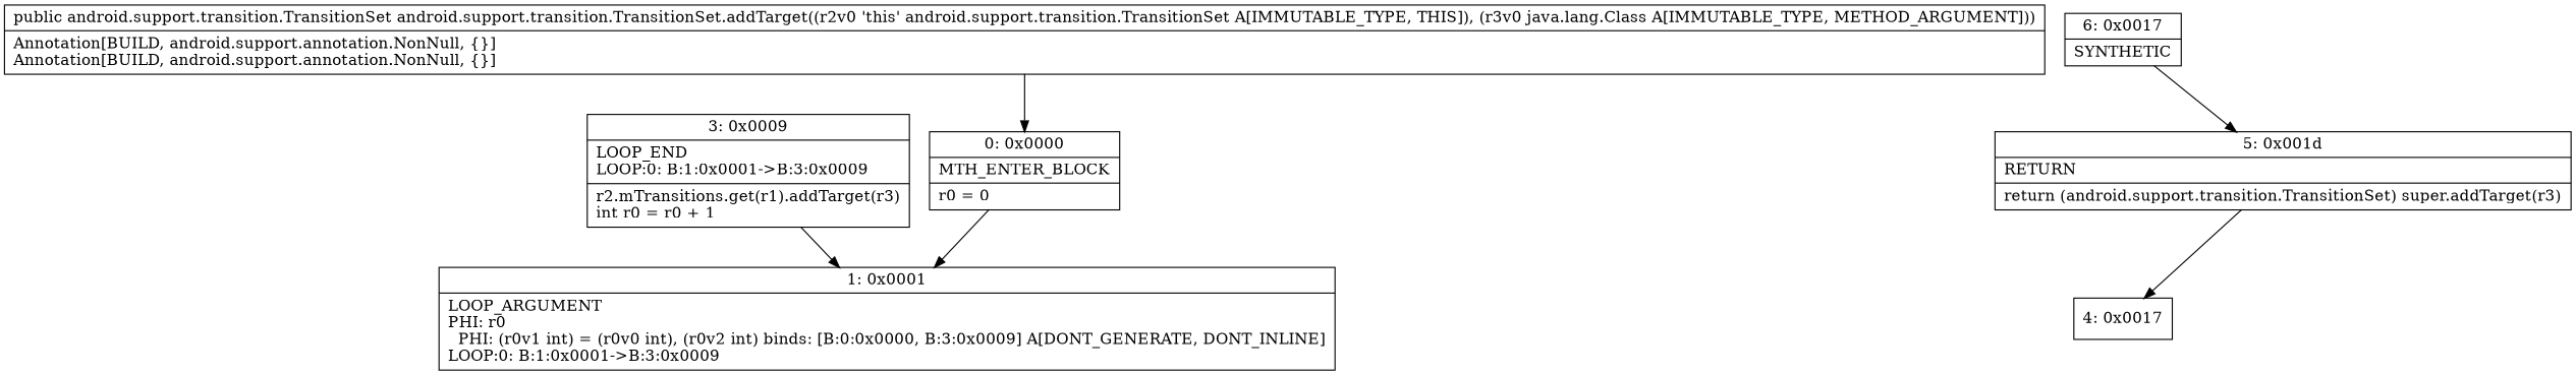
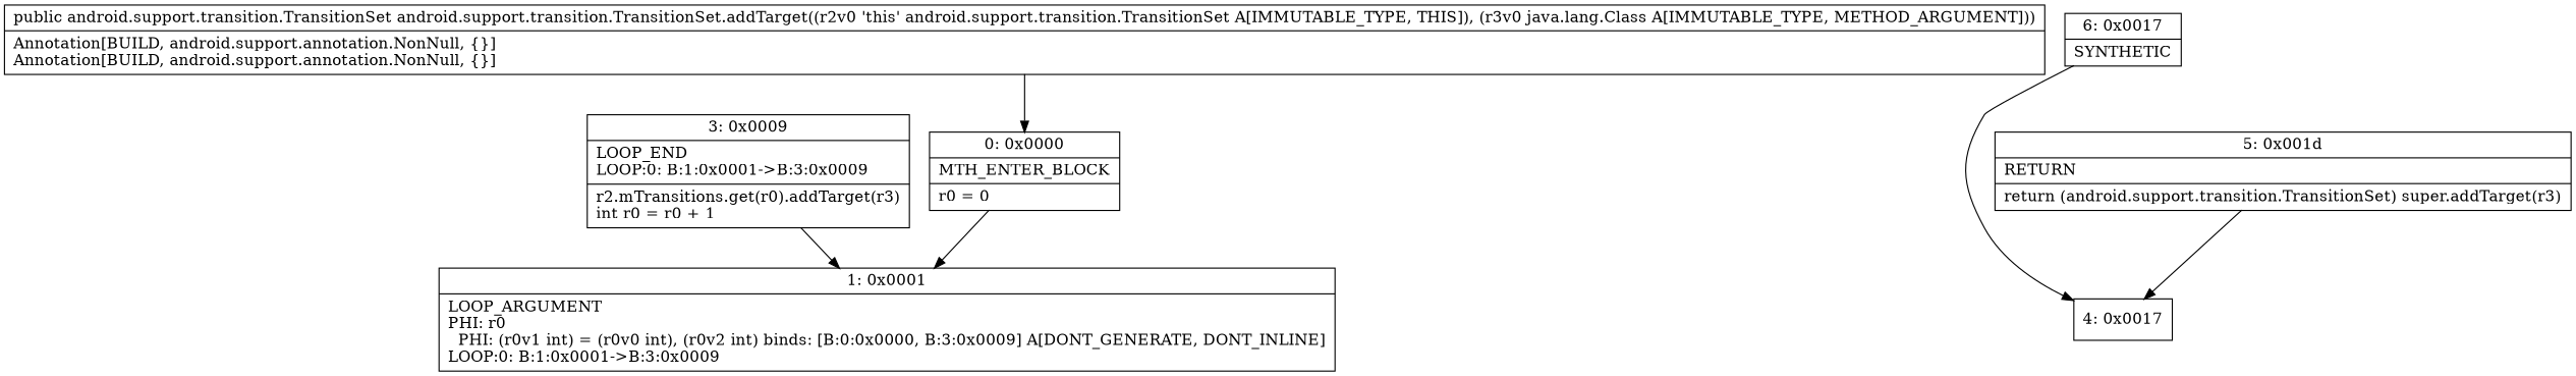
  digraph {
    node [shape=record]
    n1 [label="{0\:\ 0x0000|MTH_ENTER_BLOCK\l|r0 = 0\l}"]
    n2 [label="{1\:\ 0x0001|LOOP_ARGUMENT\lPHI: r0 \l  PHI: (r0v1 int) = (r0v0 int), (r0v2 int) binds: [B:0:0x0000, B:3:0x0009] A[DONT_GENERATE, DONT_INLINE]\lLOOP:0: B:1:0x0001\-\>B:3:0x0009\l}"]
-   n3 [label="{3\:\ 0x0009|LOOP_END\lLOOP:0: B:1:0x0001\-\>B:3:0x0009\l|r2.mTransitions.get(r1).addTarget(r3)\lint r0 = r0 + 1\l}"]
+   n3 [label="{3\:\ 0x0009|LOOP_END\lLOOP:0: B:1:0x0001\-\>B:3:0x0009\l|r2.mTransitions.get(r0).addTarget(r3)\lint r0 = r0 + 1\l}"]
    n4 [label="{6\:\ 0x0017|SYNTHETIC\l}"]
    n5 [label="{4\:\ 0x0017}"]
    n6 [label="{5\:\ 0x001d|RETURN\l|return (android.support.transition.TransitionSet) super.addTarget(r3)\l}"]
    n7 [label="{public android.support.transition.TransitionSet android.support.transition.TransitionSet.addTarget((r2v0 'this' android.support.transition.TransitionSet A[IMMUTABLE_TYPE, THIS]), (r3v0 java.lang.Class A[IMMUTABLE_TYPE, METHOD_ARGUMENT]))  | Annotation[BUILD, android.support.annotation.NonNull, \{\}]\lAnnotation[BUILD, android.support.annotation.NonNull, \{\}]\l}"]
    n1 -> n2
    n3 -> n2
-   n4 -> n6
+   n4 -> n5
    n6 -> n5
    n7 -> n1
  }
